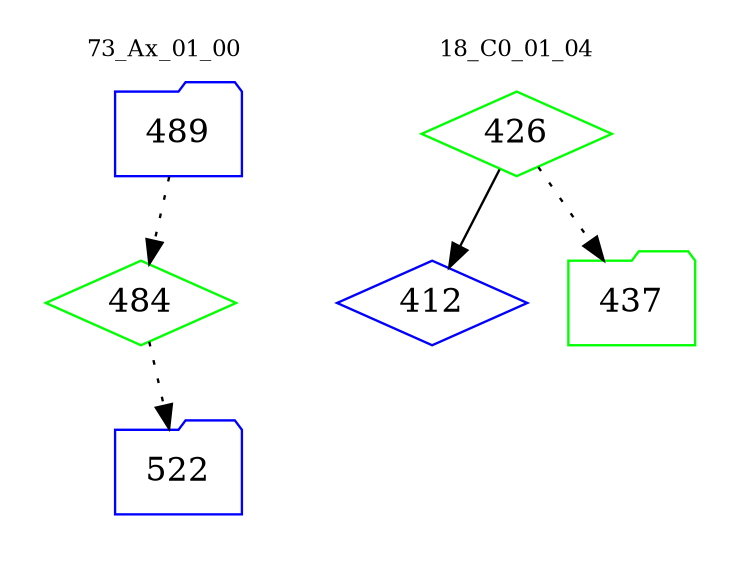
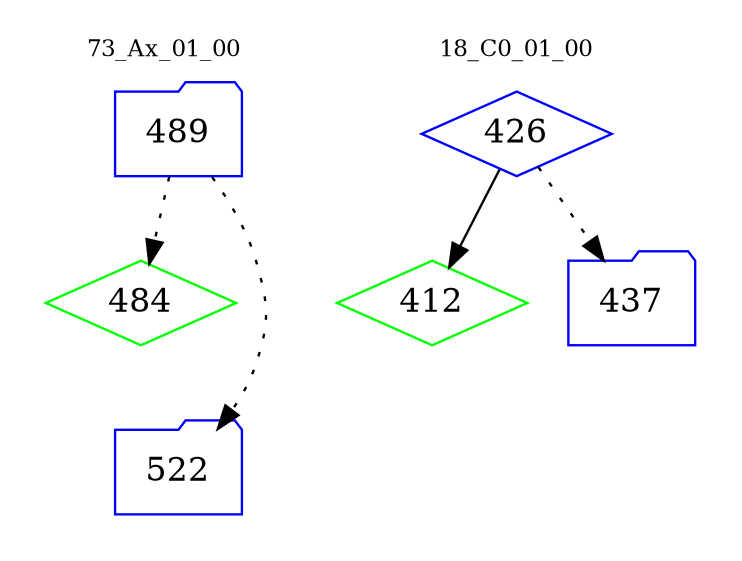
  digraph {
    node [color=blue shape=folder]
    edge [color=black style=dotted]
    n1 [label=489]
    n2 [color=green label=484 shape=diamond]
    n3 [label=522]
-   n4 [color=green label=426 shape=diamond]
-   n5 [label=412 shape=diamond]
-   n6 [color=green label=437]
+   n4 [label=426 shape=diamond]
+   n5 [color=green label=412 shape=diamond]
+   n6 [label=437]
    subgraph cluster_1 {
      color=white
      fontsize=10
      label="73_Ax_01_00"
      n1
      n2
      n3
    }
    subgraph cluster_2 {
      color=white
      fontsize=10
-     label="18_C0_01_04"
+     label="18_C0_01_00"
      n4
      n5
      n6
    }
    n1 -> n2
-   n2 -> n3
+   n1 -> n3
    n4 -> n5 [style=solid]
    n4 -> n6
  }
